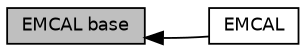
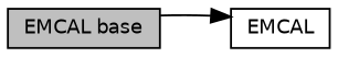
  digraph {
    rankdir=LR
    node [color=black fontname=Helvetica fontsize=10 shape=record]
    n1 [fillcolor=grey75 fontcolor=black height=0.2 label="EMCAL base" style=filled width=0.4]
    n2 [height=0.2 label=EMCAL width=0.4]
-   n1 -> n2 [dir=back fontname=Helvetica fontsize=10 labelfontname=Helvetica labelfontsize=10 shape=plaintext style=solid]
+   n2 -> n1 [dir=back fontname=Helvetica fontsize=10 labelfontname=Helvetica labelfontsize=10 shape=plaintext style=solid]
  }
